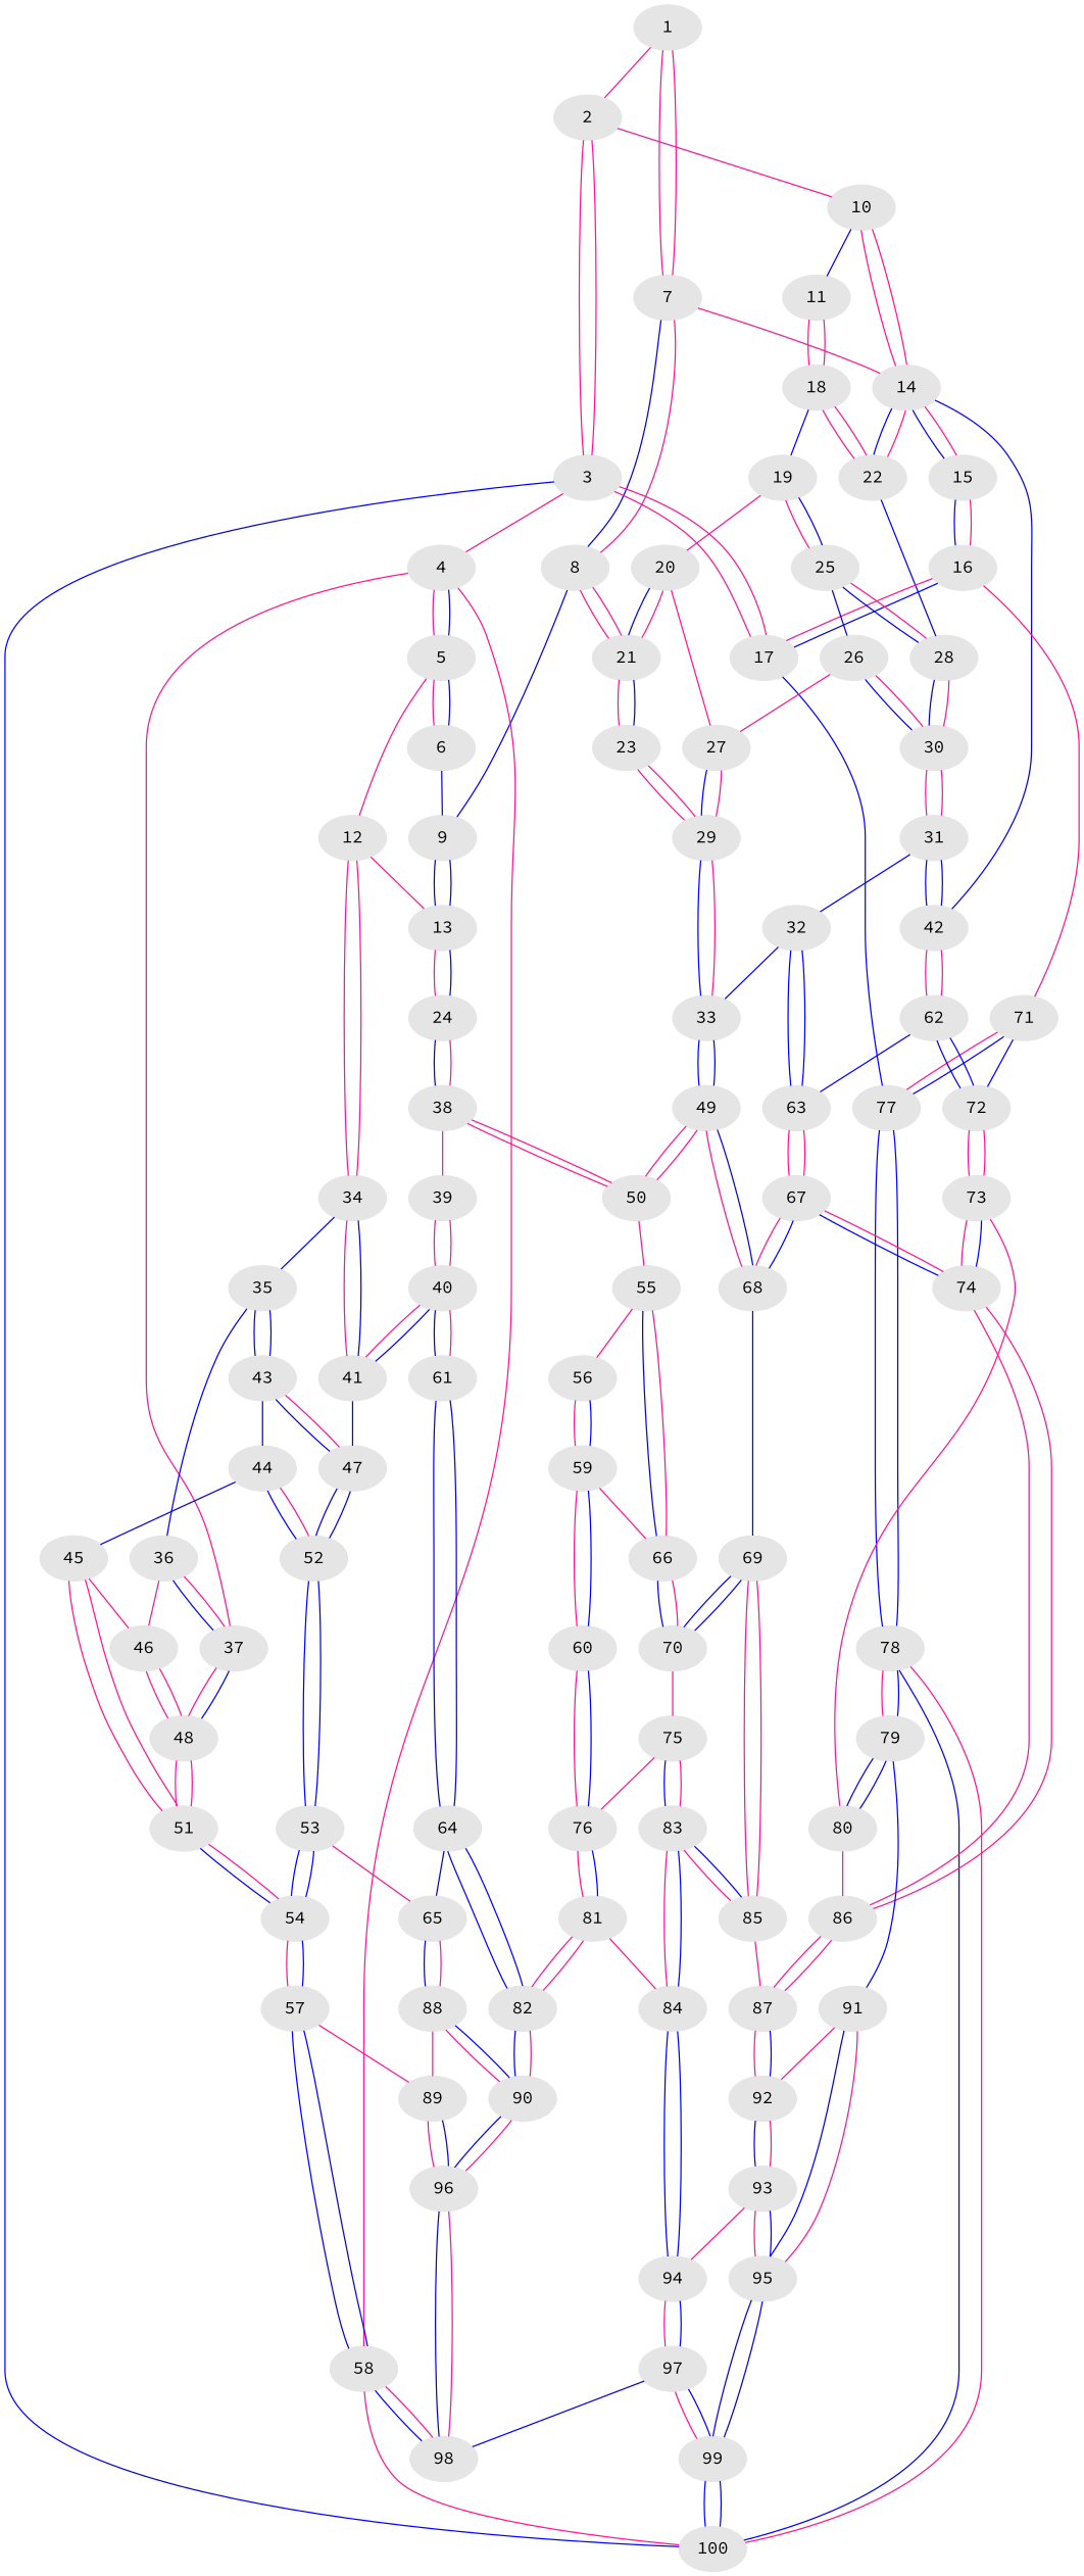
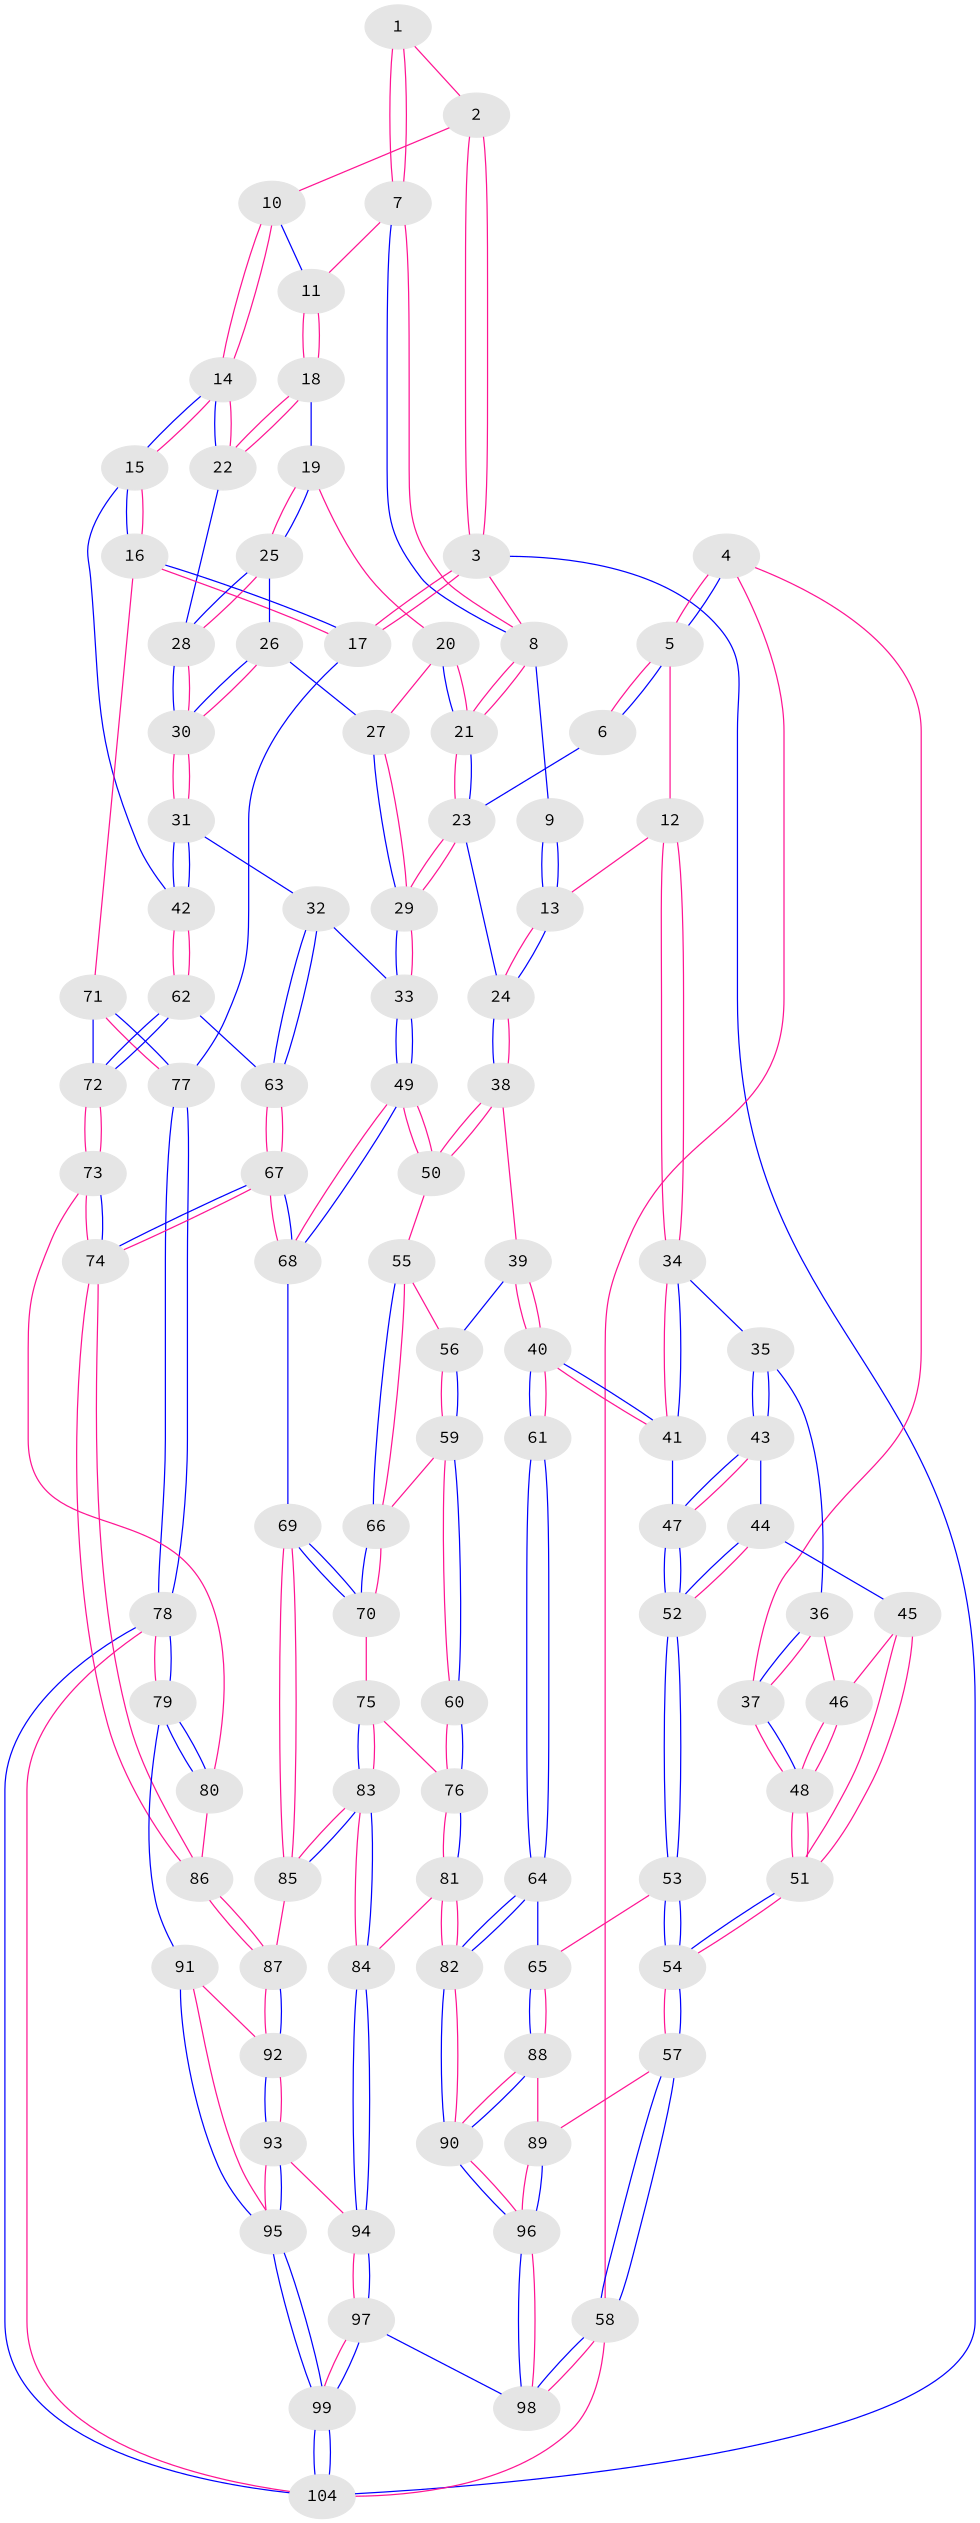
  graph {
    fontname="Source Code Pro"
    node [color=gray90 fontname="Source Code Pro" style=filled]
    edge [color=deeppink fontname="Source Code Pro"]
    1
    2
    7
    3
    10
    8
    11
    4
    17
-   100
+   100 [label=104]
    14
    5
    37
    58
    77
    6
    12
    48
    98
    9
    13
    34
    21
    18
    23
    24
    15
    22
    19
    35
    41
    38
    16
    42
    28
    71
    62
    72
    78
    20
    25
    27
    26
    29
    30
    33
    39
    50
    31
    49
    32
    63
    67
    68
    36
    43
    47
    46
    44
    51
    40
    56
    55
    61
    59
    64
    52
    45
    53
    54
    69
    66
    57
    65
    88
    89
    70
    60
    96
    76
    81
    82
    73
    74
    90
    75
    86
    85
    87
    83
    80
    84
    79
    91
    92
    95
    94
    97
    93
    99
    1 -- 2
    1 -- 7
    1 -- 7
    2 -- 3
    2 -- 3
    2 -- 10
    7 -- 8 [color=blue]
    7 -- 8
-   7 -- 14
-   3 -- 4
+   7 -- 11
+   3 -- 8
    3 -- 17
    3 -- 17
    3 -- 100 [color=blue]
    10 -- 11 [color=blue]
    10 -- 14
    10 -- 14
    8 -- 9 [color=blue]
    8 -- 21
    8 -- 21
    11 -- 18
    11 -- 18
    4 -- 5
    4 -- 5 [color=blue]
    4 -- 37
    4 -- 58
    17 -- 77 [color=blue]
    14 -- 15 [color=blue]
    14 -- 15
    14 -- 22 [color=blue]
    14 -- 22
    5 -- 6
    5 -- 6 [color=blue]
    5 -- 12
    37 -- 48
    37 -- 48 [color=blue]
    58 -- 100
    58 -- 98 [color=blue]
    58 -- 98
    77 -- 78 [color=blue]
    77 -- 78 [color=blue]
-   6 -- 9 [color=blue]
+   6 -- 23 [color=blue]
    12 -- 13
    12 -- 34
    12 -- 34
    48 -- 51
    48 -- 51
    9 -- 13 [color=blue]
    9 -- 13 [color=blue]
    13 -- 24
    13 -- 24 [color=blue]
    34 -- 35 [color=blue]
    34 -- 41
    34 -- 41 [color=blue]
    21 -- 23
    21 -- 23 [color=blue]
    18 -- 22
    18 -- 22
    18 -- 19 [color=blue]
+   23 -- 24 [color=blue]
    23 -- 29
    23 -- 29
    24 -- 38 [color=blue]
    24 -- 38
    15 -- 16 [color=blue]
    15 -- 16
-   14 -- 42 [color=blue]
+   15 -- 42 [color=blue]
    22 -- 28 [color=blue]
    19 -- 20
    19 -- 25
    19 -- 25 [color=blue]
    35 -- 36 [color=blue]
    35 -- 43 [color=blue]
    35 -- 43 [color=blue]
    41 -- 47 [color=blue]
    38 -- 39
    38 -- 50
    38 -- 50
    16 -- 17
    16 -- 17 [color=blue]
    16 -- 71
    42 -- 62
    42 -- 62
    28 -- 30 [color=blue]
    28 -- 30
    71 -- 77
    71 -- 77 [color=blue]
    71 -- 72 [color=blue]
    62 -- 72 [color=blue]
    62 -- 72 [color=blue]
    62 -- 63 [color=blue]
    72 -- 73
    72 -- 73
    78 -- 100 [color=blue]
    78 -- 100
    78 -- 79
    78 -- 79 [color=blue]
    20 -- 21 [color=blue]
    20 -- 21
    20 -- 27
    25 -- 28 [color=blue]
    25 -- 28
    25 -- 26 [color=blue]
    27 -- 29 [color=blue]
    27 -- 29
-   26 -- 27
+   26 -- 27 [color=blue]
    26 -- 30 [color=blue]
    26 -- 30
    29 -- 33 [color=blue]
    29 -- 33
    30 -- 31
    30 -- 31
    33 -- 49 [color=blue]
    33 -- 49 [color=blue]
    39 -- 40
    39 -- 40
+   39 -- 56 [color=blue]
    50 -- 55
    31 -- 42 [color=blue]
    31 -- 42 [color=blue]
    31 -- 32 [color=blue]
    49 -- 50
    49 -- 50
    49 -- 68
    49 -- 68 [color=blue]
    32 -- 33 [color=blue]
    32 -- 63 [color=blue]
    32 -- 63 [color=blue]
    63 -- 67
    63 -- 67
    67 -- 68
    67 -- 68 [color=blue]
    67 -- 74 [color=blue]
    67 -- 74
    68 -- 69 [color=blue]
    36 -- 37 [color=blue]
    36 -- 37
    36 -- 46
    43 -- 47 [color=blue]
    43 -- 47
    43 -- 44 [color=blue]
    47 -- 52 [color=blue]
    47 -- 52 [color=blue]
    46 -- 48
    46 -- 48
    44 -- 52 [color=blue]
    44 -- 52
    44 -- 45 [color=blue]
    51 -- 54 [color=blue]
    51 -- 54
    40 -- 41
    40 -- 41 [color=blue]
    40 -- 61 [color=blue]
    40 -- 61
    56 -- 59
    56 -- 59 [color=blue]
    55 -- 56
    55 -- 66 [color=blue]
    55 -- 66
    61 -- 64 [color=blue]
    61 -- 64 [color=blue]
    59 -- 66
    59 -- 60
    59 -- 60 [color=blue]
    64 -- 65 [color=blue]
    64 -- 82 [color=blue]
    64 -- 82 [color=blue]
    52 -- 53 [color=blue]
    52 -- 53 [color=blue]
    45 -- 46
    45 -- 51
    45 -- 51
    53 -- 54 [color=blue]
    53 -- 54 [color=blue]
    53 -- 65
    54 -- 57
    54 -- 57 [color=blue]
    69 -- 70 [color=blue]
    69 -- 70 [color=blue]
    69 -- 85
    69 -- 85
    66 -- 70 [color=blue]
    66 -- 70
    57 -- 58 [color=blue]
    57 -- 58 [color=blue]
    57 -- 89
    65 -- 88 [color=blue]
    65 -- 88
    88 -- 89
    88 -- 90
    88 -- 90 [color=blue]
    89 -- 96
    89 -- 96 [color=blue]
    70 -- 75
    60 -- 76
    60 -- 76 [color=blue]
    96 -- 98 [color=blue]
    96 -- 98
    76 -- 81
    76 -- 81 [color=blue]
    81 -- 82
    81 -- 82
    81 -- 84
    82 -- 90 [color=blue]
    82 -- 90
    73 -- 74
    73 -- 74 [color=blue]
    73 -- 80
    74 -- 86
    74 -- 86
    90 -- 96 [color=blue]
    90 -- 96
    75 -- 76
    75 -- 83 [color=blue]
    75 -- 83
    86 -- 87
    86 -- 87
    85 -- 87
    87 -- 92
    87 -- 92 [color=blue]
    83 -- 85
    83 -- 85 [color=blue]
    83 -- 84
    83 -- 84 [color=blue]
    80 -- 86
    84 -- 94 [color=blue]
    84 -- 94 [color=blue]
    79 -- 80 [color=blue]
    79 -- 80 [color=blue]
    79 -- 91 [color=blue]
    91 -- 92
    91 -- 95 [color=blue]
    91 -- 95
    92 -- 93 [color=blue]
    92 -- 93
    95 -- 99 [color=blue]
    95 -- 99 [color=blue]
    94 -- 97
    94 -- 97 [color=blue]
    97 -- 98 [color=blue]
    97 -- 99
    97 -- 99 [color=blue]
    93 -- 95
    93 -- 95 [color=blue]
    93 -- 94
    99 -- 100 [color=blue]
    99 -- 100 [color=blue]
  }
